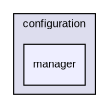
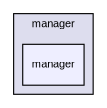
  digraph {
    compound=true
    fontname="Liberation Sans"
    n1 [fillcolor="#eeeeff" fontname="Liberation Sans" fontsize=10 label=manager pencolor=black shape=box style=filled]
    subgraph cluster_1 {
      bgcolor="#ddddee"
      fontsize=10
-     label=configuration
+     label=manager
      pencolor=black
      n1
    }
  }
